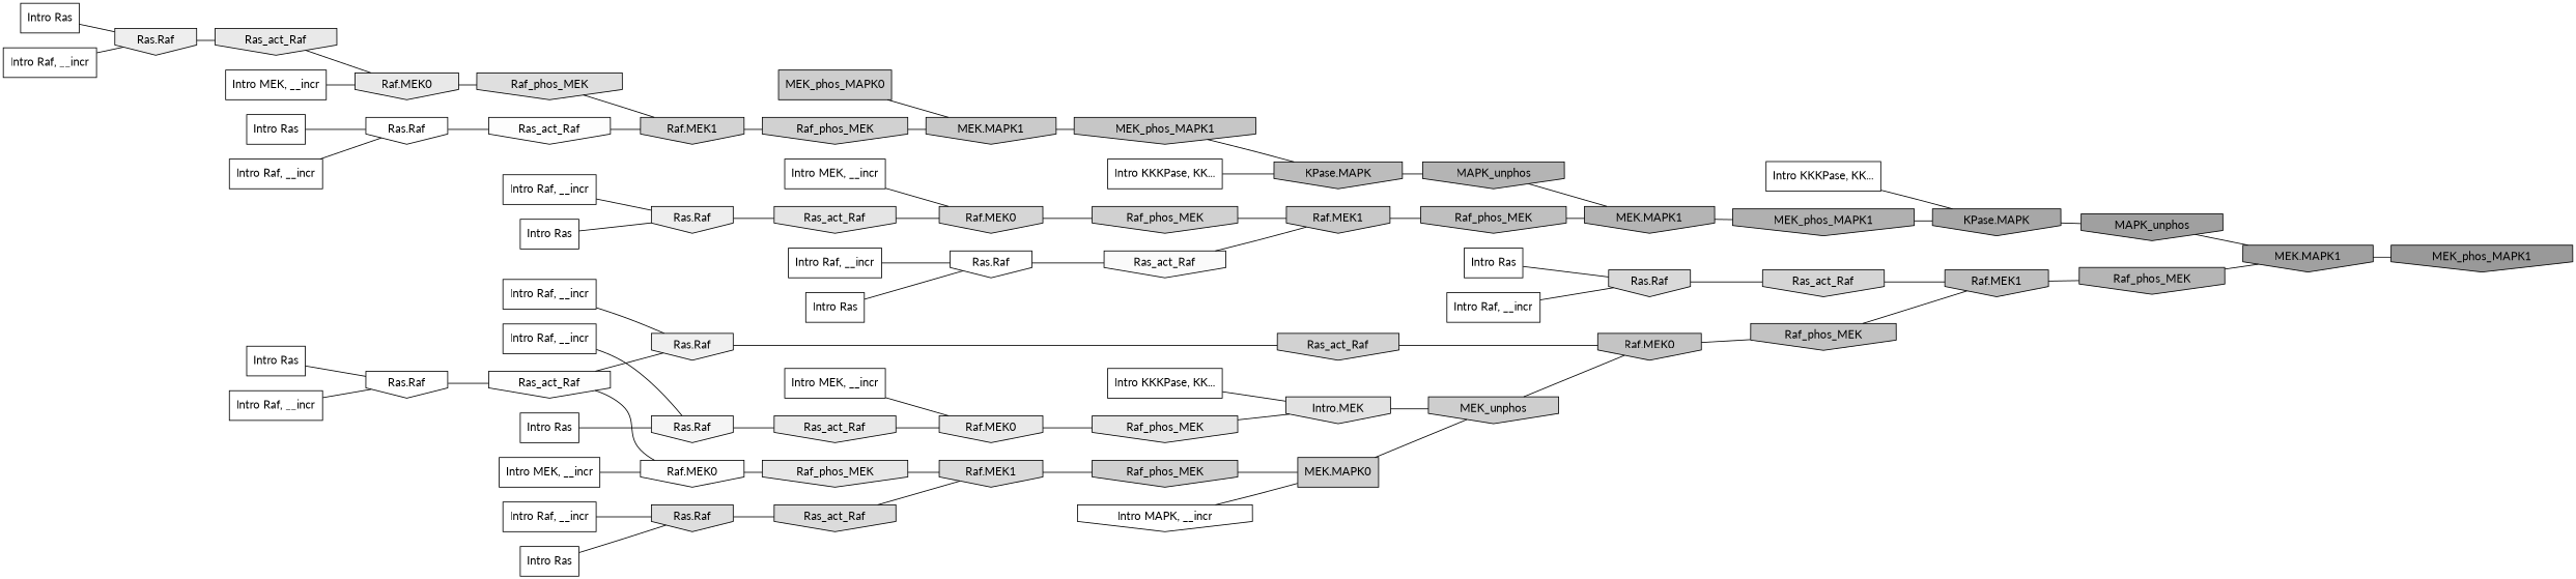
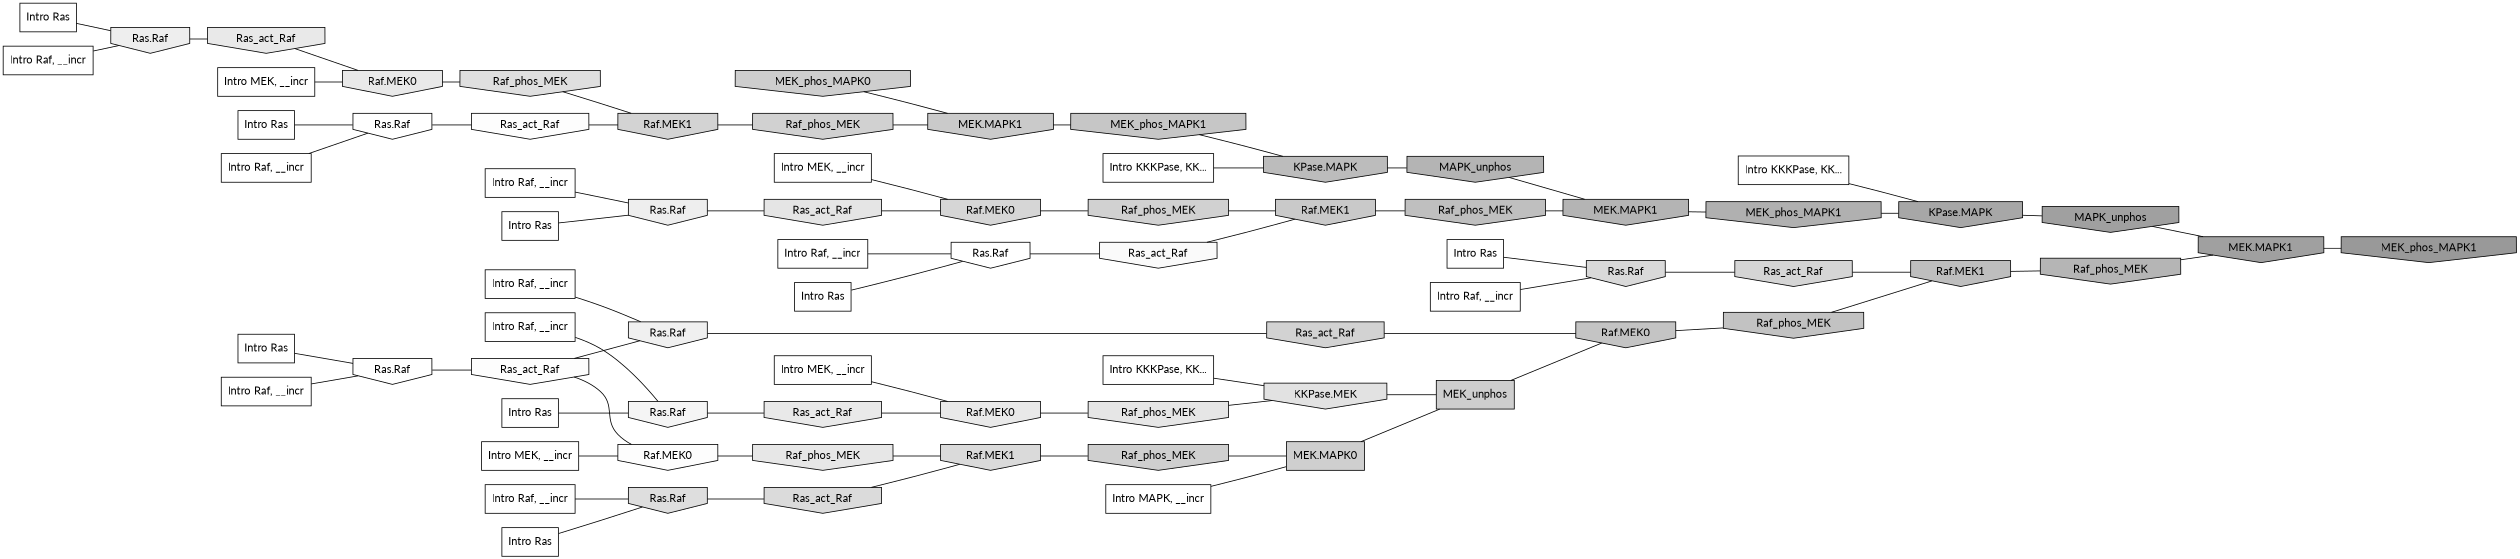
  digraph {
    fontname=Lato
    rankdir=LR
    ranksep=0.30
    node [fillcolor="0.000 0.000 1.000" fontname=Lato shape=invhouse style=filled]
    edge [color="0.000 0.000 0.000" dir=none fontname=Lato]
    n1 [label="Intro Ras" shape=rectangle]
    n2 [fillcolor="0.000 0.000 0.931" label="Ras.Raf"]
    n3 [fillcolor="0.000 0.000 0.914" label=Ras_act_Raf]
    n4 [label="Intro Ras" shape=rectangle]
    n5 [label="Ras.Raf"]
    n6 [fillcolor="0.000 0.000 0.989" label=Ras_act_Raf]
    n7 [label="Intro Ras" shape=rectangle]
    n8 [label="Ras.Raf"]
    n9 [fillcolor="0.000 0.000 0.990" label=Ras_act_Raf]
    n10 [label="Intro Ras" shape=rectangle]
    n11 [fillcolor="0.000 0.000 0.958" label="Ras.Raf"]
    n12 [fillcolor="0.000 0.000 0.912" label=Ras_act_Raf]
    n13 [label="Intro Ras" shape=rectangle]
    n14 [fillcolor="0.000 0.000 0.931" label="Ras.Raf"]
    n15 [fillcolor="0.000 0.000 0.897" label=Ras_act_Raf]
    n16 [label="Intro Ras" shape=rectangle]
    n17 [fillcolor="0.000 0.000 0.851" label="Ras.Raf"]
    n18 [fillcolor="0.000 0.000 0.833" label=Ras_act_Raf]
    n19 [label="Intro Ras" shape=rectangle]
    n20 [label="Ras.Raf"]
    n21 [fillcolor="0.000 0.000 0.977" label=Ras_act_Raf]
    n22 [label="Intro Ras" shape=rectangle]
    n23 [fillcolor="0.000 0.000 0.870" label="Ras.Raf"]
    n24 [fillcolor="0.000 0.000 0.857" label=Ras_act_Raf]
    n25 [label="Intro Raf, __incr" shape=rectangle]
    n26 [label="Intro Raf, __incr" shape=rectangle]
    n27 [label="Intro Raf, __incr" shape=rectangle]
    n28 [label="Intro Raf, __incr" shape=rectangle]
    n29 [label="Intro Raf, __incr" shape=rectangle]
    n30 [label="Intro Raf, __incr" shape=rectangle]
    n31 [label="Intro Raf, __incr" shape=rectangle]
    n32 [label="Intro Raf, __incr" shape=rectangle]
    n33 [label="Intro Raf, __incr" shape=rectangle]
    n34 [fillcolor="0.000 0.000 0.938" label="Ras.Raf"]
    n35 [fillcolor="0.000 0.000 0.822" label=Ras_act_Raf]
    n36 [label="Intro MEK, __incr" shape=rectangle]
    n37 [fillcolor="0.000 0.000 0.989" label="Raf.MEK0"]
    n38 [fillcolor="0.000 0.000 0.904" label=Raf_phos_MEK]
    n39 [label="Intro MEK, __incr" shape=rectangle]
    n40 [fillcolor="0.000 0.000 0.912" label="Raf.MEK0"]
    n41 [fillcolor="0.000 0.000 0.901" label=Raf_phos_MEK]
    n42 [label="Intro MEK, __incr" shape=rectangle]
    n43 [fillcolor="0.000 0.000 0.836" label="Raf.MEK0"]
    n44 [fillcolor="0.000 0.000 0.820" label=Raf_phos_MEK]
    n45 [label="Intro MEK, __incr" shape=rectangle]
    n46 [fillcolor="0.000 0.000 0.914" label="Raf.MEK0"]
    n47 [fillcolor="0.000 0.000 0.873" label=Raf_phos_MEK]
-   n48 [label="Intro MAPK, __incr"]
+   n48 [label="Intro MAPK, __incr" shape=rectangle]
    n49 [fillcolor="0.000 0.000 0.811" label="MEK.MAPK0" shape=box]
-   n50 [fillcolor="0.000 0.000 0.806" label=MEK_unphos]
+   n50 [fillcolor="0.000 0.000 0.806" label=MEK_unphos shape=box]
    n51 [label="Intro KKKPase, KK..." shape=rectangle]
-   n52 [fillcolor="0.000 0.000 0.885" label="Intro.MEK"]
+   n52 [fillcolor="0.000 0.000 0.885" label="KKPase.MEK"]
    n53 [label="Intro KKKPase, KK..." shape=rectangle]
    n54 [fillcolor="0.000 0.000 0.654" label="KPase.MAPK"]
    n55 [fillcolor="0.000 0.000 0.627" label=MAPK_unphos]
    n56 [label="Intro KKKPase, KK..." shape=rectangle]
    n57 [fillcolor="0.000 0.000 0.738" label="KPase.MAPK"]
    n58 [fillcolor="0.000 0.000 0.704" label=MAPK_unphos]
    n59 [fillcolor="0.000 0.000 0.789" label="Raf.MEK1"]
    n60 [fillcolor="0.000 0.000 0.826" label="Raf.MEK1"]
    n61 [fillcolor="0.000 0.000 0.820" label=Raf_phos_MEK]
    n62 [fillcolor="0.000 0.000 0.854" label="Raf.MEK1"]
    n63 [fillcolor="0.000 0.000 0.749" label=Raf_phos_MEK]
    n64 [fillcolor="0.000 0.000 0.769" label="Raf.MEK0"]
    n65 [fillcolor="0.000 0.000 0.811" label=Raf_phos_MEK]
    n66 [fillcolor="0.000 0.000 0.744" label="Raf.MEK1"]
    n67 [fillcolor="0.000 0.000 0.709" label=Raf_phos_MEK]
    n68 [fillcolor="0.000 0.000 0.790" label="MEK.MAPK1"]
    n69 [fillcolor="0.000 0.000 0.760" label=Raf_phos_MEK]
    n70 [fillcolor="0.000 0.000 0.775" label=MEK_phos_MAPK1]
-   n71 [fillcolor="0.000 0.000 0.807" label=MEK_phos_MAPK0 shape=box]
+   n71 [fillcolor="0.000 0.000 0.807" label=MEK_phos_MAPK0]
    n72 [fillcolor="0.000 0.000 0.704" label="MEK.MAPK1"]
    n73 [fillcolor="0.000 0.000 0.690" label=MEK_phos_MAPK1]
    n74 [fillcolor="0.000 0.000 0.627" label="MEK.MAPK1"]
    n75 [fillcolor="0.000 0.000 0.600" label=MEK_phos_MAPK1]
    n1 -> n2
    n2 -> n3
    n3 -> n46
    n4 -> n5
    n5 -> n6
    n6 -> n34
    n6 -> n37
    n7 -> n8
    n8 -> n9
    n9 -> n60
    n10 -> n11
    n11 -> n12
    n12 -> n40
    n13 -> n14
    n14 -> n15
    n15 -> n43
    n16 -> n17
    n17 -> n18
    n18 -> n66
    n19 -> n20
    n20 -> n21
    n21 -> n59
    n22 -> n23
    n23 -> n24
    n24 -> n62
    n25 -> n5
    n26 -> n20
    n27 -> n8
    n28 -> n14
    n29 -> n2
    n30 -> n17
    n31 -> n11
    n32 -> n23
    n33 -> n34
    n34 -> n35
    n35 -> n64
    n36 -> n37
    n37 -> n38
    n38 -> n62
    n39 -> n40
    n40 -> n41
    n41 -> n52
    n42 -> n43
    n43 -> n44
    n44 -> n59
    n45 -> n46
    n46 -> n47
    n47 -> n60
    n48 -> n49
    n49 -> n50
    n50 -> n64
    n51 -> n52
    n52 -> n50
    n53 -> n54
    n54 -> n55
    n55 -> n74
    n56 -> n57
    n57 -> n58
    n58 -> n72
    n59 -> n63
    n60 -> n61
    n61 -> n68
    n62 -> n65
    n63 -> n72
    n64 -> n69
    n65 -> n49
    n66 -> n67
    n67 -> n74
    n68 -> n70
    n69 -> n66
    n70 -> n57
    n71 -> n68
    n72 -> n73
    n73 -> n54
    n74 -> n75
  }
